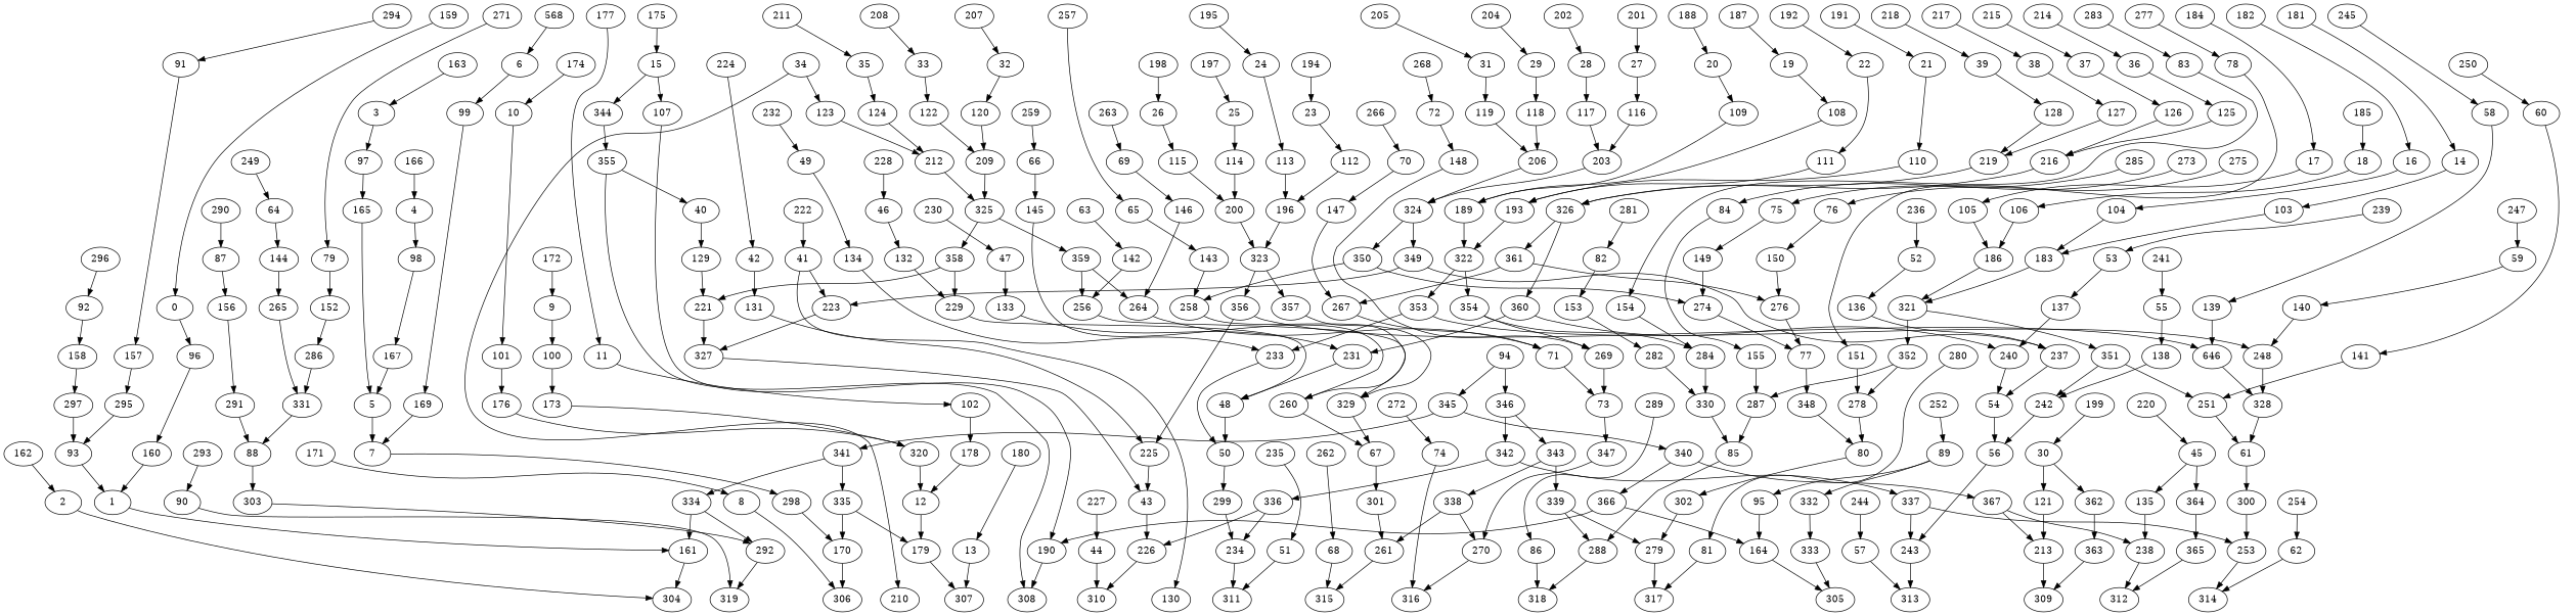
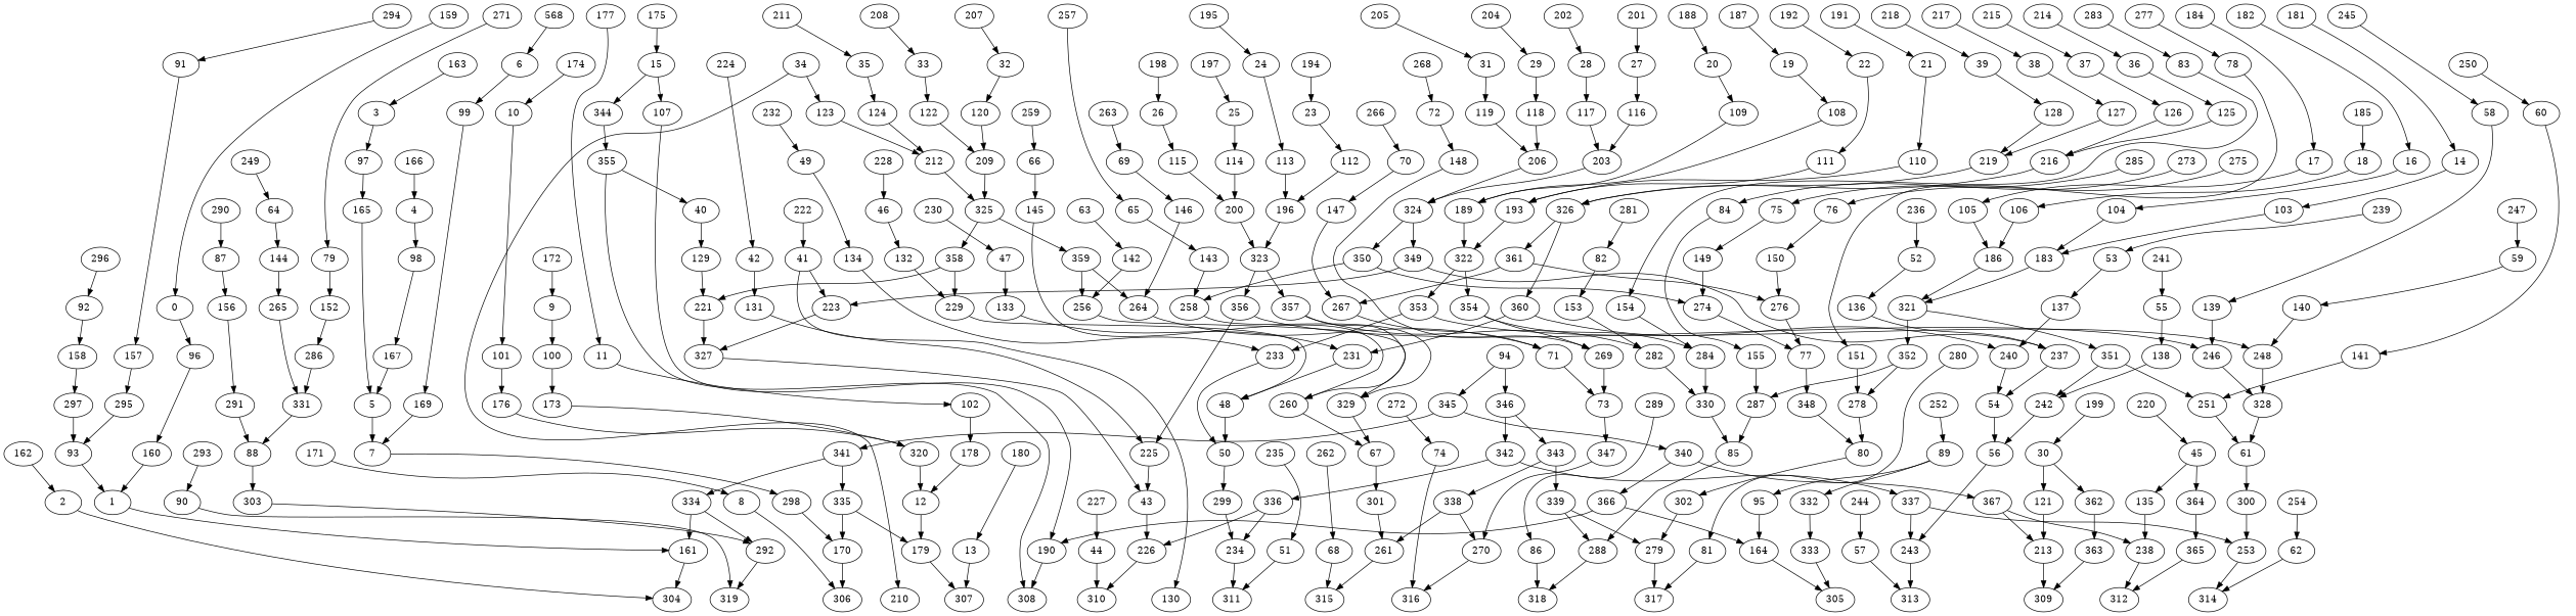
  digraph {
    edge [weight=0]
    0
    96
    160
    1
    161
    304
    2
    3
    97
    165
    4
    98
    167
    5
    7
    298
    6
    99
    169
    170
    8
    306
    9
    100
    173
    10
    101
    176
    11
    102
    178
    12
    179
    307
    13
    14
    103
    183
    15
    107
    344
    190
    355
    16
    104
    17
    105
    186
    18
    106
    19
    108
    189
    20
    109
    21
    110
    193
    22
    111
    23
    112
    196
    24
    113
    25
    114
    200
    26
    115
    27
    116
    203
    28
    117
    29
    118
    206
    30
    121
    362
    213
    363
    31
    119
    32
    120
    209
    33
    122
    34
    123
    210
    212
    35
    124
    36
    125
    216
    37
    126
    38
    127
    219
    39
    128
    40
    129
    221
    41
    130
    223
    42
    131
    225
    43
    226
    310
    44
    45
    135
    364
    238
    365
    46
    132
    229
    47
    133
    231
    48
    50
    299
    49
    134
    233
    234
    51
    311
    52
    136
    237
    53
    137
    240
    54
    56
    243
    55
    138
    242
    313
    57
    58
    139
-   246 [label=646]
+   246
    59
    140
    248
    60
    141
    251
    61
    300
    253
    62
    314
    63
    142
    256
    64
    144
    265
    65
    143
    258
    66
    145
    260
    67
    301
    261
    68
    315
    69
    146
    264
    70
    147
    267
    71
    73
    347
    72
    148
    269
    270
    74
    316
    75
    149
    274
    76
    150
    276
    77
    348
    80
    78
    151
    278
    79
    152
    286
    302
    279
    81
    317
    82
    153
    282
    83
    154
    284
    84
    155
    287
    85
    288
    318
    86
    87
    156
    291
    88
    303
    292
    89
    95
    332
    164
    333
    90
    319
    91
    157
    295
    92
    158
    297
    93
    94
    345
    346
    340
    341
    342
    343
    305
    320
    321
    308
    322
    323
    324
    325
    309
    326
    327
    312
    328
    329
    331
    330
    159
    162
    163
    166
    n279 [label=568]
    171
    172
    174
    175
    177
    180
    181
    182
    351
    352
    184
    185
    187
    188
    353
    354
    191
    192
    194
    195
    356
    357
    197
    198
    199
    201
    202
    349
    350
    204
    205
    207
    208
    358
    359
    211
    214
    215
    360
    361
    217
    218
    220
    222
    224
    227
    228
    230
    232
    235
    236
    239
    241
    244
    245
    247
    249
    250
    252
    254
    257
    259
    262
    263
    266
    268
    271
    272
    273
    275
    277
    280
    281
    283
    285
    289
    290
    293
    294
    296
    334
    335
    336
    337
    338
    339
    366
    367
    0 -> 96
    96 -> 160
    160 -> 1
    1 -> 161
    161 -> 304
    2 -> 304
    3 -> 97
    97 -> 165
    165 -> 5
    4 -> 98
    98 -> 167
    167 -> 5
    5 -> 7 [weight=2]
    7 -> 298
    298 -> 170 [weight=13]
    6 -> 99
    99 -> 169
    169 -> 7
    170 -> 306 [weight=16]
    8 -> 306
    9 -> 100 [weight=13]
    100 -> 173 [weight=12]
    173 -> 320
    10 -> 101
    101 -> 176
    176 -> 320
    11 -> 102
    102 -> 178 [weight=8]
    178 -> 12
    12 -> 179 [weight=8]
    179 -> 307
    13 -> 307
    14 -> 103
    103 -> 183
    183 -> 321
    15 -> 107
    15 -> 344
    107 -> 190
    344 -> 355
    190 -> 308
    355 -> 40
    355 -> 308
    16 -> 104
    104 -> 183
    17 -> 105
    105 -> 186
    186 -> 321
    18 -> 106
    106 -> 186
    19 -> 108
    108 -> 189
    189 -> 322 [weight=1]
    20 -> 109
    109 -> 189
    21 -> 110
    110 -> 193
    193 -> 322 [weight=1]
    22 -> 111
    111 -> 193
    23 -> 112
    112 -> 196
    196 -> 323
    24 -> 113
    113 -> 196
    25 -> 114 [weight=9]
    114 -> 200 [weight=9]
    200 -> 323
    26 -> 115
    115 -> 200
    27 -> 116 [weight=12]
    116 -> 203 [weight=11]
    203 -> 324
    28 -> 117 [weight=13]
    117 -> 203 [weight=11]
    29 -> 118
    118 -> 206
    206 -> 324
    30 -> 121 [weight=17]
    30 -> 362
    121 -> 213 [weight=16]
    362 -> 363 [weight=15]
    213 -> 309 [weight=13]
    363 -> 309
    31 -> 119
    119 -> 206
    32 -> 120
    120 -> 209
    209 -> 325 [weight=2]
    33 -> 122
    122 -> 209
    34 -> 123
    34 -> 210
    123 -> 212
    212 -> 325
    35 -> 124
    124 -> 212
    36 -> 125
    125 -> 216
    216 -> 326
    37 -> 126
    126 -> 216
    38 -> 127
    127 -> 219
    219 -> 326
    39 -> 128
    128 -> 219
    40 -> 129
    129 -> 221
    221 -> 327 [weight=13]
    41 -> 130
    41 -> 223 [weight=15]
    223 -> 327
    42 -> 131 [weight=17]
    131 -> 225
    225 -> 43
    43 -> 226 [weight=13]
    226 -> 310 [weight=15]
    44 -> 310 [weight=17]
    45 -> 135
    45 -> 364
    135 -> 238
    364 -> 365
    238 -> 312
    365 -> 312
    46 -> 132 [weight=9]
    132 -> 229
    229 -> 48
    47 -> 133 [weight=13]
    133 -> 231
    231 -> 48
    48 -> 50 [weight=2]
    50 -> 299
    299 -> 234
    49 -> 134
    134 -> 233
    233 -> 50
    234 -> 311
    51 -> 311
    52 -> 136
    136 -> 237
    237 -> 54 [weight=1]
    53 -> 137
    137 -> 240
    240 -> 54
    54 -> 56
    56 -> 243
    243 -> 313 [weight=16]
    55 -> 138
    138 -> 242
    242 -> 56 [weight=1]
    57 -> 313
    58 -> 139
    139 -> 246 [weight=9]
    246 -> 328
    59 -> 140
    140 -> 248
    248 -> 328 [weight=9]
    60 -> 141
    141 -> 251
    251 -> 61
    61 -> 300 [weight=1]
    300 -> 253
    253 -> 314
    62 -> 314
    63 -> 142
    142 -> 256
    256 -> 329
    64 -> 144
    144 -> 265
    265 -> 331
    65 -> 143
    143 -> 258
    258 -> 329
    66 -> 145
    145 -> 260
    260 -> 67
    67 -> 301 [weight=1]
    301 -> 261 [weight=2]
    261 -> 315
    68 -> 315
    69 -> 146
    146 -> 264
    264 -> 71 [weight=2]
    70 -> 147
    147 -> 267
    267 -> 71
    71 -> 73
    73 -> 347
    347 -> 270
    72 -> 148
    148 -> 269
    269 -> 73 [weight=1]
    270 -> 316
    74 -> 316
    75 -> 149
    149 -> 274 [weight=1]
    274 -> 77 [weight=1]
    76 -> 150
    150 -> 276
    276 -> 77
    77 -> 348
    348 -> 80
    80 -> 302
    78 -> 151
    151 -> 278 [weight=1]
    278 -> 80
    79 -> 152 [weight=1]
    152 -> 286
    286 -> 331
    302 -> 279
    279 -> 317
    81 -> 317
    82 -> 153
    153 -> 282
    282 -> 330
    83 -> 154
    154 -> 284 [weight=1]
    284 -> 330 [weight=1]
    84 -> 155
    155 -> 287
    287 -> 85
    85 -> 288
    288 -> 318
    86 -> 318
    87 -> 156
    156 -> 291
    291 -> 88
    88 -> 303 [weight=1]
    303 -> 292
    292 -> 319
    89 -> 95
    89 -> 332
    95 -> 164
    332 -> 333
    164 -> 305
    333 -> 305
    90 -> 319
    91 -> 157
    157 -> 295
    295 -> 93
    92 -> 158
    158 -> 297
    297 -> 93 [weight=1]
    93 -> 1
    94 -> 345
    94 -> 346 [weight=10]
    345 -> 340
    345 -> 341 [weight=1]
    346 -> 342 [weight=9]
    346 -> 343
    340 -> 366 [weight=3]
    340 -> 367
    341 -> 334 [weight=4]
    341 -> 335 [weight=13]
    342 -> 336 [weight=10]
    342 -> 337 [weight=13]
    343 -> 338 [weight=2]
    343 -> 339 [weight=9]
    320 -> 12
    321 -> 351
    321 -> 352 [weight=3]
    322 -> 353
    322 -> 354
    323 -> 356
    323 -> 357 [weight=4]
    324 -> 349 [weight=9]
    324 -> 350 [weight=3]
    325 -> 358 [weight=2]
    325 -> 359
    326 -> 360
    326 -> 361 [weight=1]
    327 -> 43
    328 -> 61
    329 -> 67 [weight=1]
    331 -> 88
    330 -> 85 [weight=1]
    159 -> 0
    162 -> 2
    163 -> 3
    166 -> 4
    n279 -> 6
    171 -> 8
    172 -> 9 [weight=9]
    174 -> 10
    175 -> 15
    177 -> 11
    180 -> 13
    181 -> 14
    182 -> 16
    351 -> 242
    351 -> 251
    352 -> 278
    352 -> 287
    184 -> 17
    185 -> 18 [weight=8]
    187 -> 19
    188 -> 20
    353 -> 233 [weight=3]
    353 -> 248 [weight=1]
    354 -> 269
    354 -> 284
    191 -> 21
    192 -> 22
    194 -> 23 [weight=9]
    195 -> 24
    356 -> 225
    356 -> 246 [weight=1]
    357 -> 260
+   357 -> 282
    197 -> 25
    198 -> 26 [weight=9]
    199 -> 30
    201 -> 27 [weight=9]
    202 -> 28
    349 -> 223 [weight=9]
    349 -> 237
    350 -> 258 [weight=2]
    350 -> 274
    204 -> 29
    205 -> 31
    207 -> 32
    208 -> 33
    358 -> 221 [weight=10]
    358 -> 229 [weight=9]
    359 -> 256 [weight=1]
    359 -> 264
    211 -> 35
    214 -> 36
    215 -> 37
    360 -> 231 [weight=1]
    360 -> 240
    361 -> 267 [weight=2]
    361 -> 276
    217 -> 38
    218 -> 39
    220 -> 45
    222 -> 41 [weight=14]
    224 -> 42
    227 -> 44 [weight=16]
    228 -> 46 [weight=16]
    230 -> 47
    232 -> 49
    235 -> 51
    236 -> 52 [weight=9]
    239 -> 53
    241 -> 55 [weight=9]
    244 -> 57 [weight=14]
    245 -> 58
    247 -> 59
    249 -> 64
    250 -> 60
    252 -> 89
    254 -> 62
    257 -> 65
    259 -> 66
    262 -> 68
    263 -> 69
    266 -> 70
    268 -> 72
    271 -> 79
    272 -> 74
    273 -> 75
    275 -> 76
    277 -> 78
    280 -> 81
    281 -> 82
    283 -> 83
    285 -> 84
    289 -> 86
    290 -> 87
    293 -> 90
    294 -> 91
    296 -> 92
    334 -> 161 [weight=1]
    334 -> 292
    335 -> 170 [weight=19]
    335 -> 179
    336 -> 226
    336 -> 234 [weight=1]
    337 -> 243
    337 -> 253 [weight=1]
    338 -> 261 [weight=1]
    338 -> 270
    339 -> 279
    339 -> 288
    366 -> 190 [weight=1]
    366 -> 164
    367 -> 213
    367 -> 238
  }
